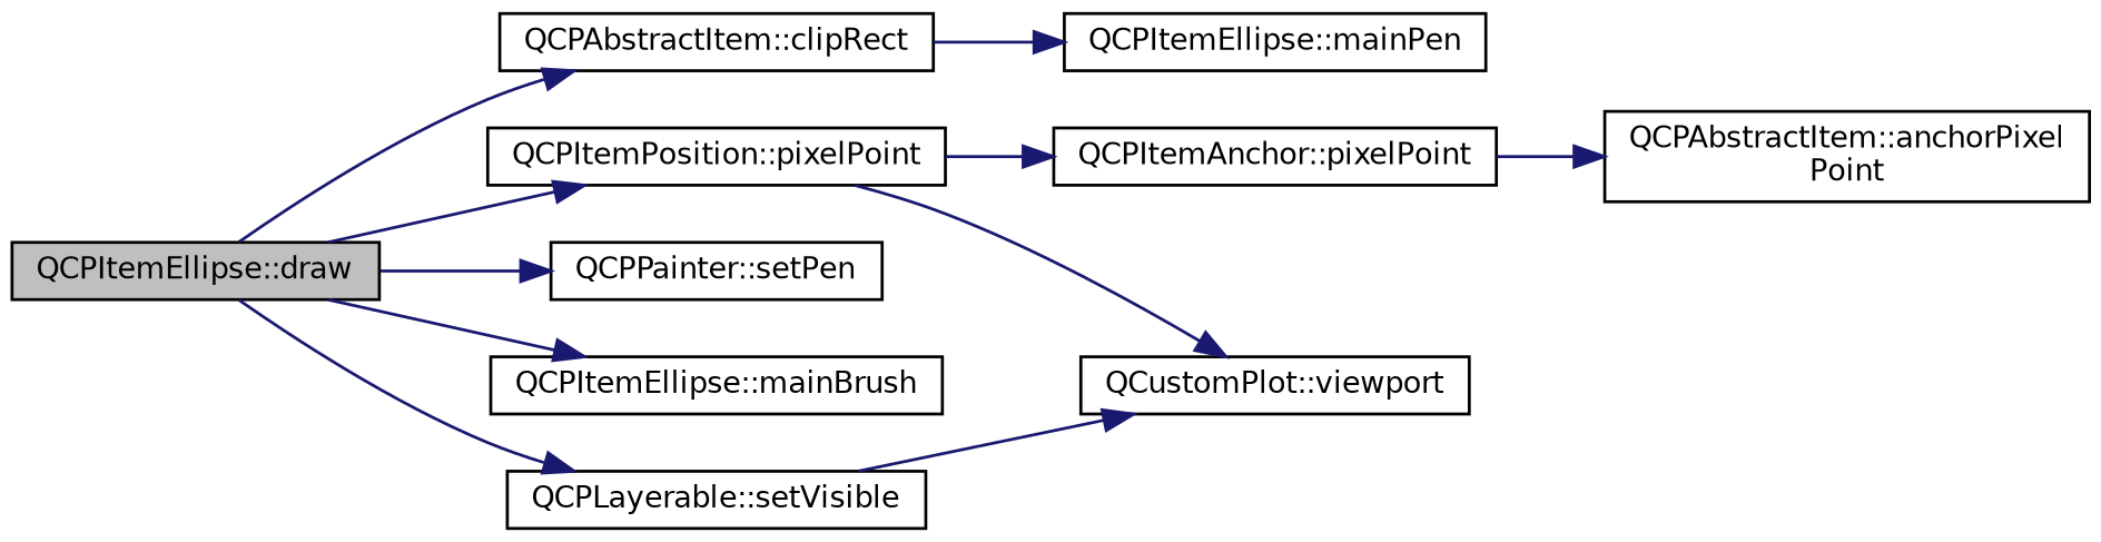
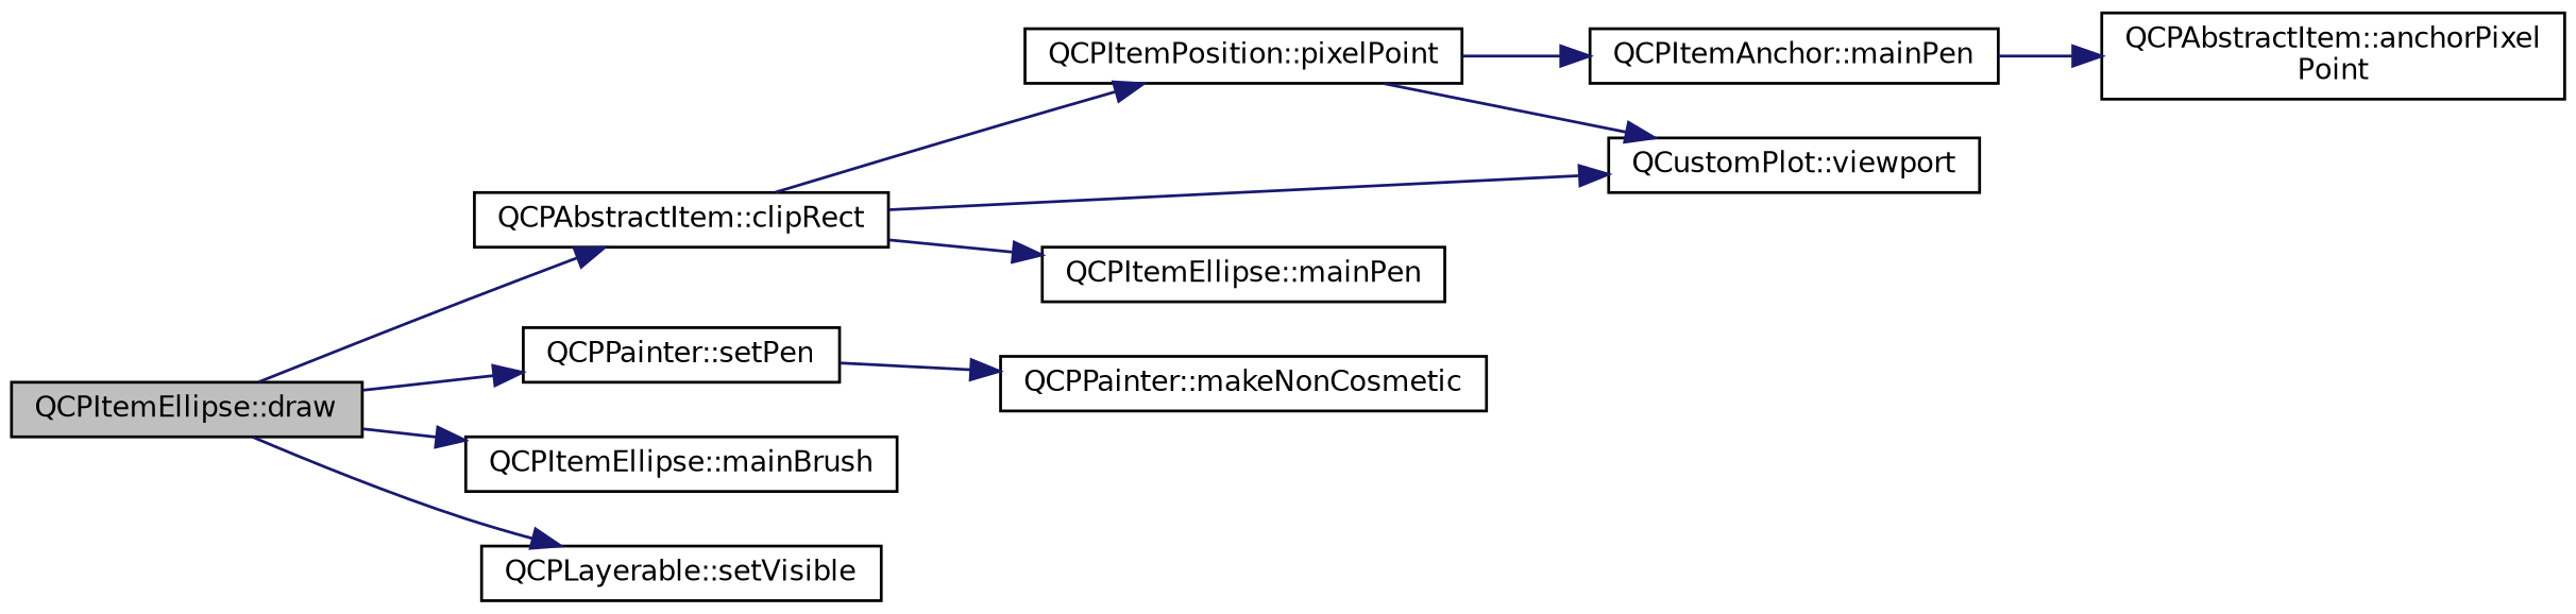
  digraph {
    fontname="DejaVu Sans"
    rankdir=LR
    node [color=black fillcolor=white fontname="DejaVu Sans" fontsize=10 shape=record style=filled]
    edge [color=midnightblue fontname="DejaVu Sans" fontsize=10 labelfontname=Helvetica labelfontsize=10 style=solid]
    n1 [fillcolor=grey75 fontcolor=black height=0.2 label="QCPItemEllipse::draw" width=0.4]
    n2 [height=0.2 label="QCPItemPosition::pixelPoint" width=0.4]
    n3 [height=0.2 label="QCPAbstractItem::clipRect" width=0.4]
    n4 [height=0.2 label="QCPPainter::setPen" width=0.4]
    n5 [height=0.2 label="QCPItemEllipse::mainBrush" width=0.4]
    n6 [height=0.2 label="QCPLayerable::setVisible" width=0.4]
-   n7 [height=0.2 label="QCPItemAnchor::pixelPoint" width=0.4]
+   n7 [height=0.2 label="QCPItemAnchor::mainPen" width=0.4]
    n8 [height=0.2 label="QCustomPlot::viewport" width=0.4]
    n9 [height=0.2 label="QCPItemEllipse::mainPen" width=0.4]
+   n10 [height=0.2 label="QCPPainter::makeNonCosmetic" width=0.4]
    n11 [height=0.2 label="QCPAbstractItem::anchorPixel\lPoint" width=0.4]
-   n1 -> n2
+   n3 -> n2
    n1 -> n3
    n1 -> n4
    n1 -> n5
    n1 -> n6
    n2 -> n7
    n2 -> n8
-   n6 -> n8
+   n3 -> n8
    n3 -> n9
+   n4 -> n10
    n7 -> n11
  }
